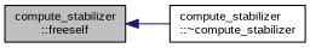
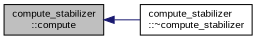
  digraph {
    rankdir=LR
    fontname="Liberation Sans"
    node [color=black fontname="Liberation Sans" fontsize=10 shape=record style=filled]
-   n1 [fillcolor=grey75 fontcolor=black height=0.2 label="compute_stabilizer\l::freeself" width=0.4]
+   n1 [fillcolor=grey75 fontcolor=black height=0.2 label="compute_stabilizer\l::compute" width=0.4]
    n2 [fillcolor=white height=0.2 label="compute_stabilizer\l::~compute_stabilizer" width=0.4]
    n1 -> n2 [color=midnightblue dir=back fontname="Liberation Sans" fontsize=10 labelfontname=Helvetica labelfontsize=10 style=solid]
  }
